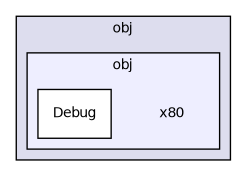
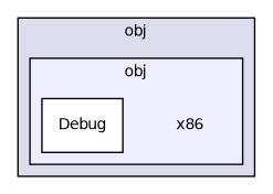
  digraph {
    compound=true
    node [fontname=Helvetica fontsize=10]
-   n1 [label=x80 shape=plaintext]
+   n1 [label=x86 shape=plaintext]
    n2 [color=black fillcolor=white label=Debug shape=box style=filled]
    subgraph cluster_1 {
      bgcolor="#ddddee"
      fontname=Helvetica
      fontsize=10
      label=obj
      pencolor=black
      subgraph cluster_2 {
        bgcolor="#eeeeff"
        fontname=Helvetica
        fontsize=10
        pencolor=black
        n1
        n2
      }
    }
  }
